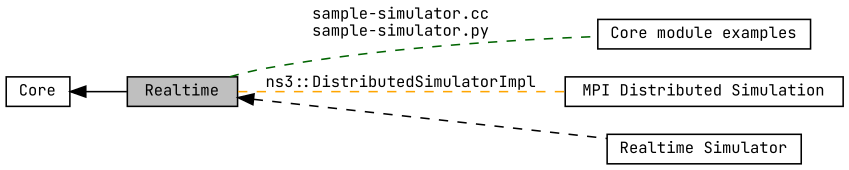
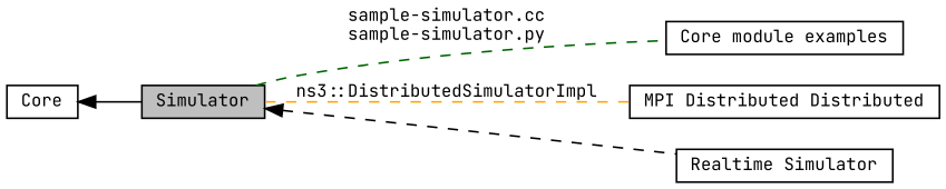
  digraph {
    fontname="JetBrains Mono"
    rankdir=LR
    node [color=black fillcolor=white fontname="JetBrains Mono" fontsize=10 shape=box style=filled]
    edge [dir=none fontname="JetBrains Mono" fontsize=10 labelfontname=Helvetica labelfontsize=10 shape=plaintext style=dashed]
-   n1 [fillcolor=grey75 fontcolor=black height=0.2 label=Realtime width=0.4]
+   n1 [fillcolor=grey75 fontcolor=black height=0.2 label=Simulator width=0.4]
    n2 [height=0.2 label="Core module examples" width=0.4]
-   n3 [height=0.2 label="MPI Distributed Simulation" width=0.4]
+   n3 [height=0.2 label="MPI Distributed Distributed" width=0.4]
    n4 [height=0.2 label="Realtime Simulator" width=0.4]
    n5 [height=0.2 label=Core width=0.4]
    n1 -> n2 [color=darkgreen label="sample-simulator.cc\nsample-simulator.py"]
    n1 -> n3 [color=orange label="ns3::DistributedSimulatorImpl"]
    n1 -> n4 [dir=back]
    n5 -> n1 [dir=back style=solid]
  }
